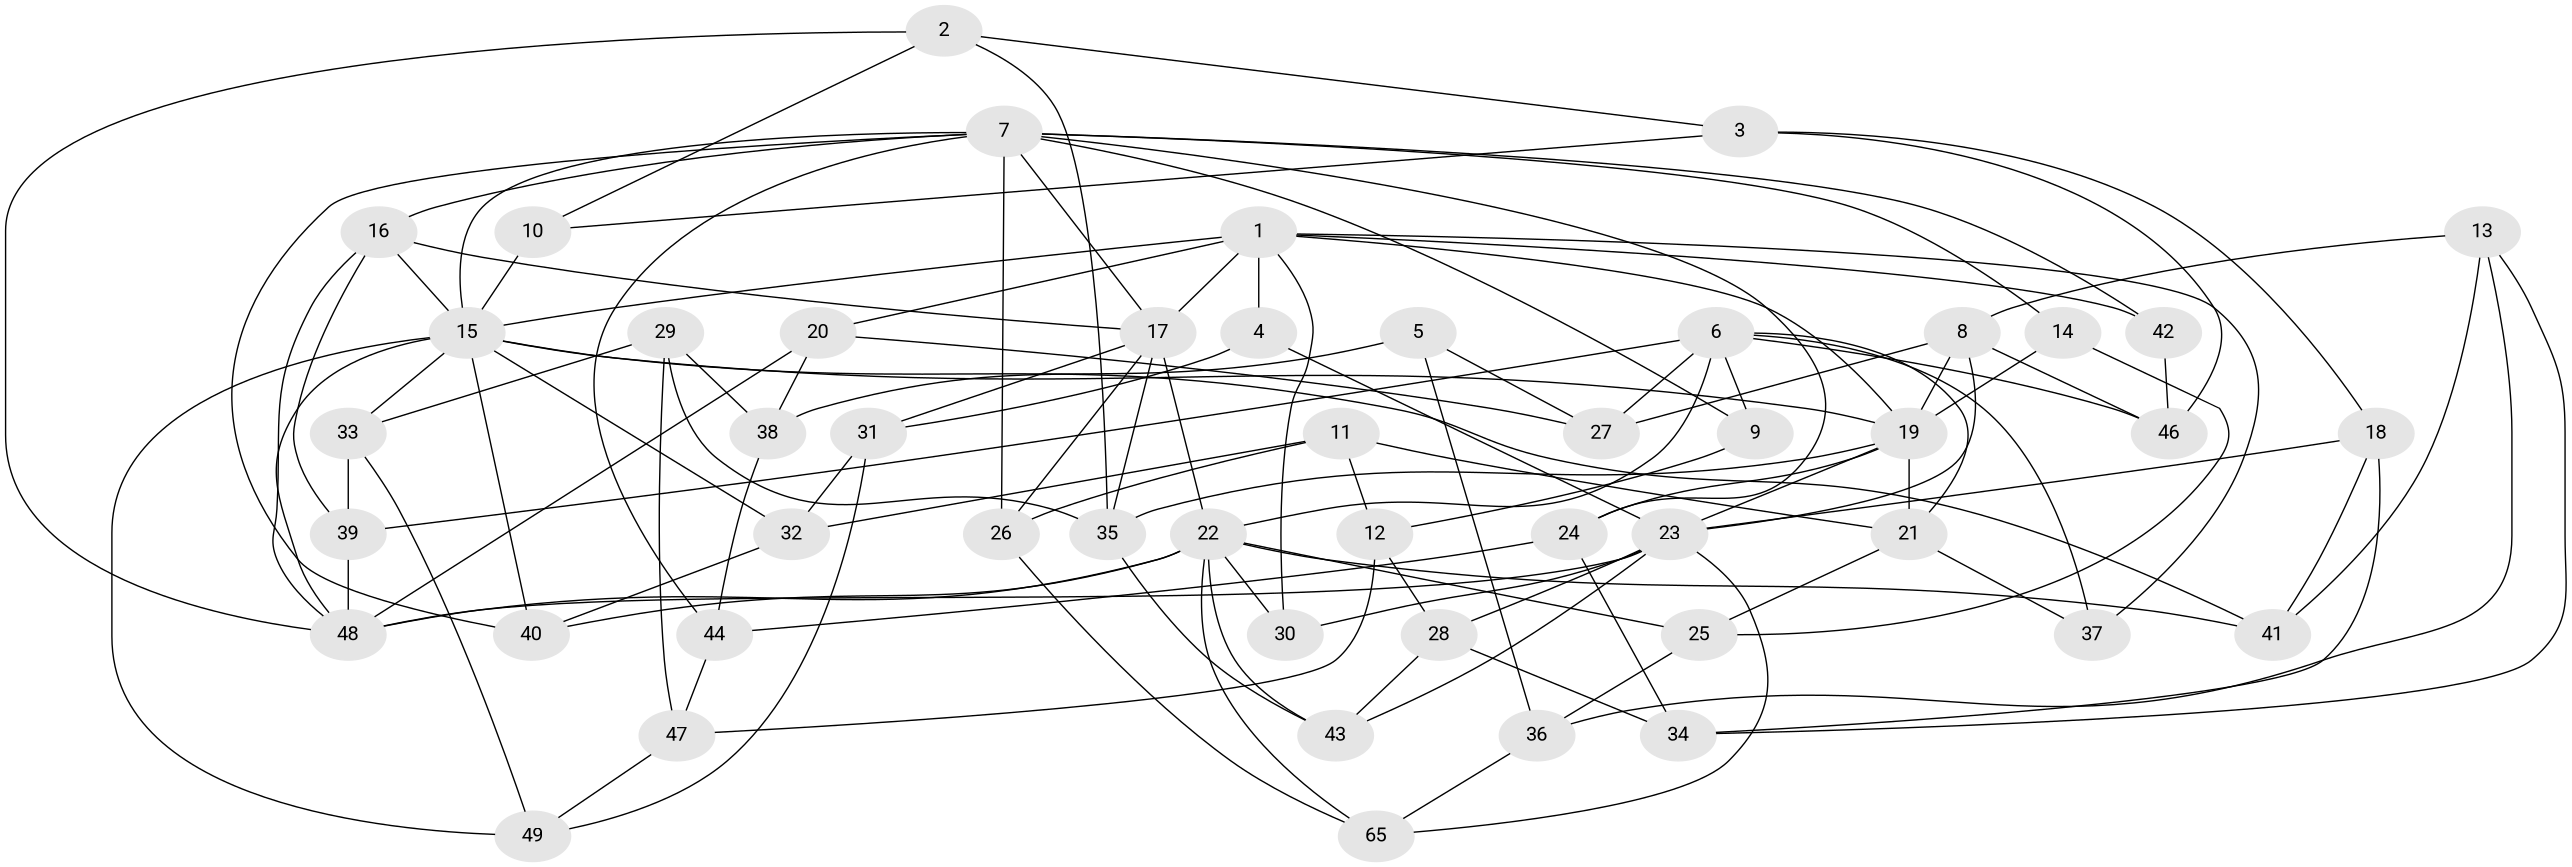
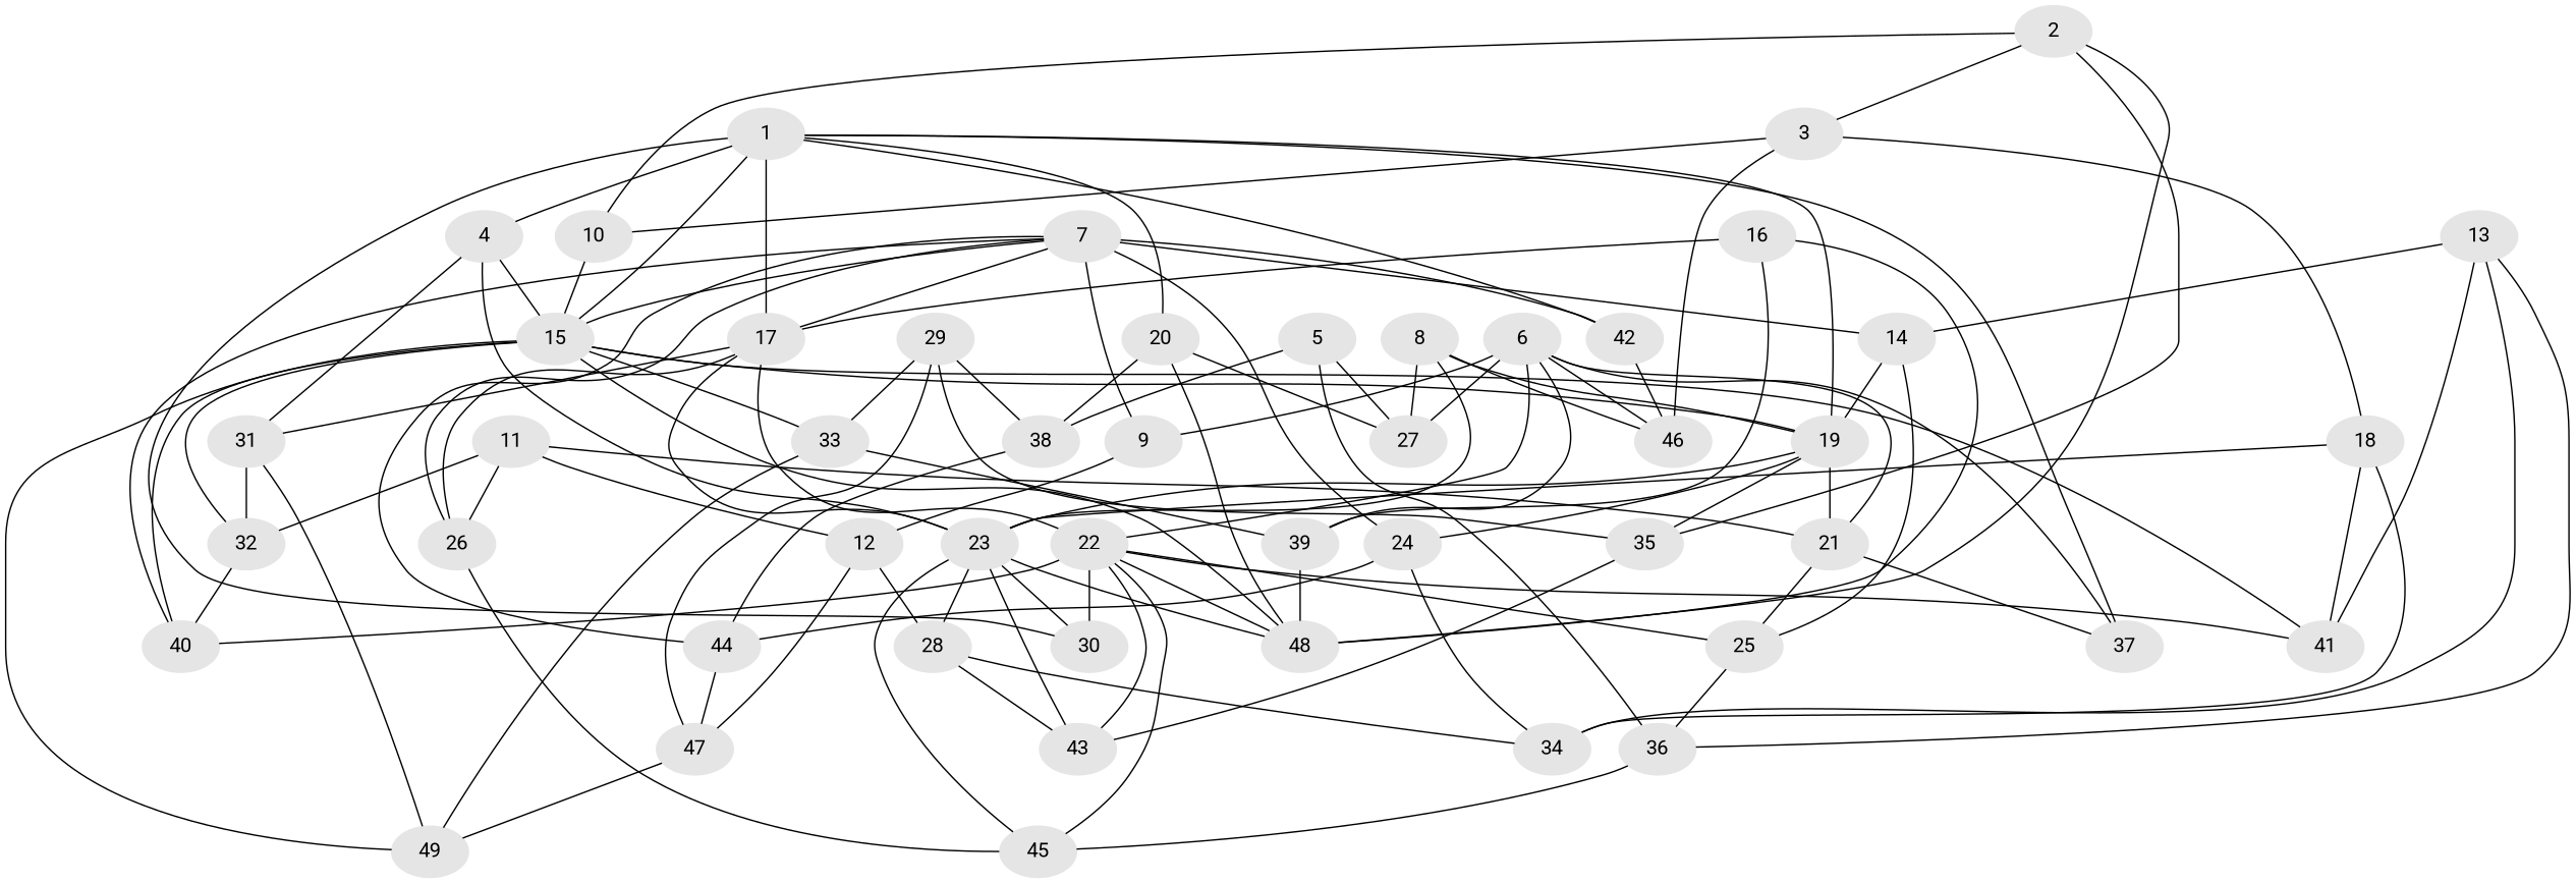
  graph {
    fontname=Roboto
    node [color=gray90 fontname=Roboto style=filled]
    edge [fontname=Roboto weight=1.0]
    1
    4
    15
    17
    19
    20
    30
    37
    42
    23
    31
    5
    27
    36
    38
    48
    40
    32
    41
    33
    49
    22
    26
    35
    21
    24
    46
    2
    3
    10
    18
    43
    34
    28
-   45 [label=65]
+   45
    44
    6
    9
    39
    12
    25
    7
    14
    16
    47
    8
    11
    13
    29
    1 -- 4
    1 -- 15
    1 -- 17 [weight=2.0]
    1 -- 19
    1 -- 20
    1 -- 30
    1 -- 37
    1 -- 42
-   16 -- 15
+   4 -- 15
    4 -- 23
    4 -- 31
    15 -- 19
    15 -- 48
    15 -- 40
    15 -- 32
    15 -- 41
    15 -- 33
    15 -- 49
-   17 -- 35 [weight=3.0]
+   17 -- 23 [weight=3.0]
    17 -- 31
    17 -- 22
    17 -- 26
    19 -- 23
    19 -- 35
    19 -- 21
    19 -- 24
    20 -- 27
    20 -- 38
    20 -- 48
    42 -- 46
    23 -- 30
    23 -- 48
    23 -- 43
    23 -- 28
    23 -- 45
    31 -- 32
    31 -- 49
    5 -- 27
    5 -- 36
    5 -- 38
    36 -- 45
    38 -- 44
    32 -- 40
    33 -- 49
    33 -- 39
    22 -- 30 [weight=2.0]
    22 -- 48 [weight=2.0]
    22 -- 40
    22 -- 41
    22 -- 43
    22 -- 45
    22 -- 25
    26 -- 45
    35 -- 43
    21 -- 37
    21 -- 25
    24 -- 34
    24 -- 44
    2 -- 48
    2 -- 35
    2 -- 3
    2 -- 10
    3 -- 46
    3 -- 10
    3 -- 18
    10 -- 15 [weight=2.0]
    18 -- 23
    18 -- 41
    18 -- 34
    28 -- 43
    28 -- 34
    44 -- 47
    6 -- 37
    6 -- 27
    6 -- 22 [weight=2.0]
    6 -- 21
    6 -- 46
    6 -- 9
    6 -- 39
    9 -- 12
    39 -- 48
    12 -- 28
    12 -- 47
    25 -- 36
    7 -- 15
    7 -- 17
    7 -- 42 [weight=2.0]
    7 -- 40
    7 -- 26
    7 -- 24
    7 -- 44
    7 -- 9 [weight=2.0]
    7 -- 14
-   7 -- 16
    14 -- 19
    14 -- 25
    16 -- 17
    16 -- 48
    16 -- 39
    47 -- 49
    8 -- 19
    8 -- 23
    8 -- 27
    8 -- 46
    11 -- 32
    11 -- 26
    11 -- 21
    11 -- 12
    13 -- 36
    13 -- 41
    13 -- 34
-   13 -- 8
+   13 -- 14
    29 -- 38
    29 -- 33
    29 -- 35
    29 -- 47
  }
